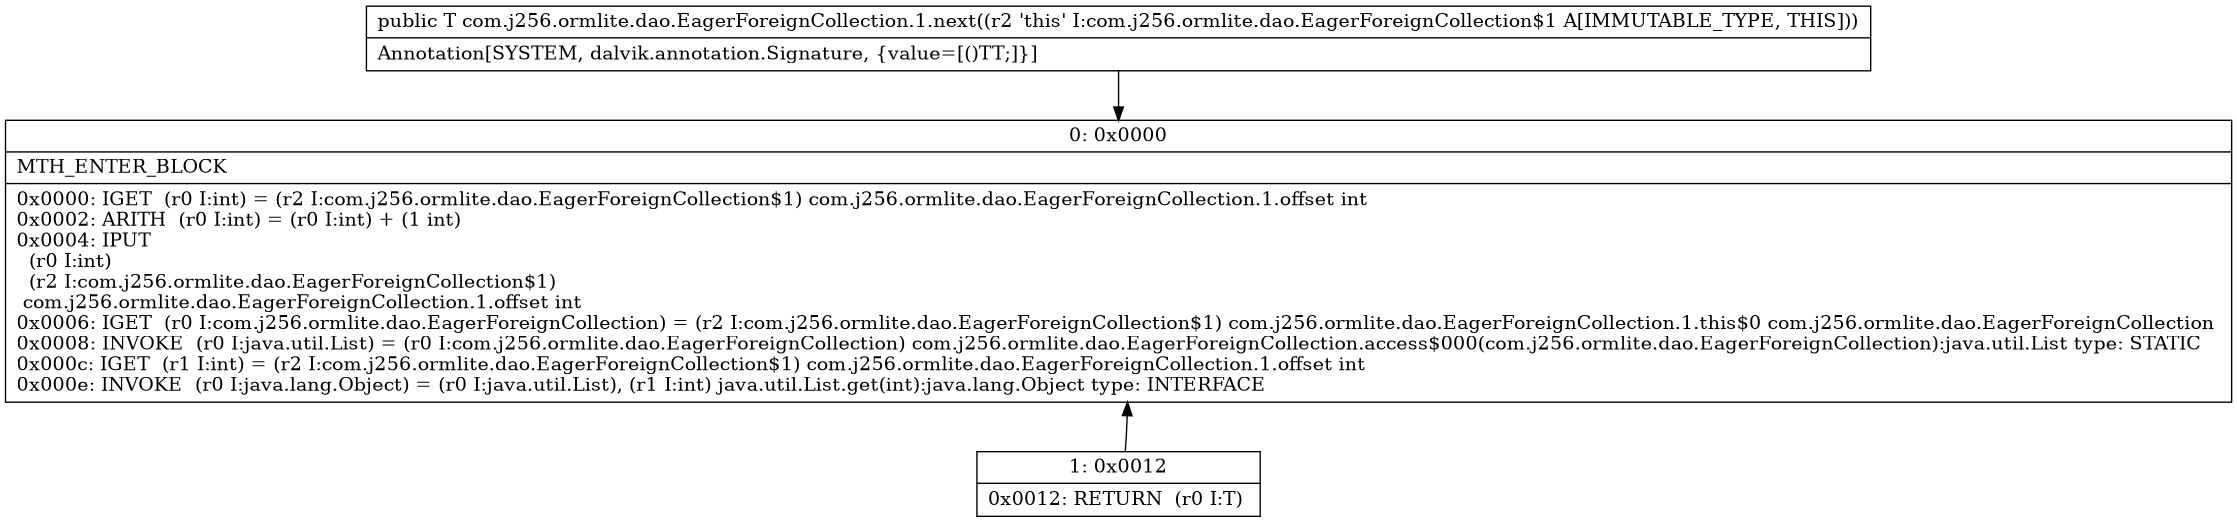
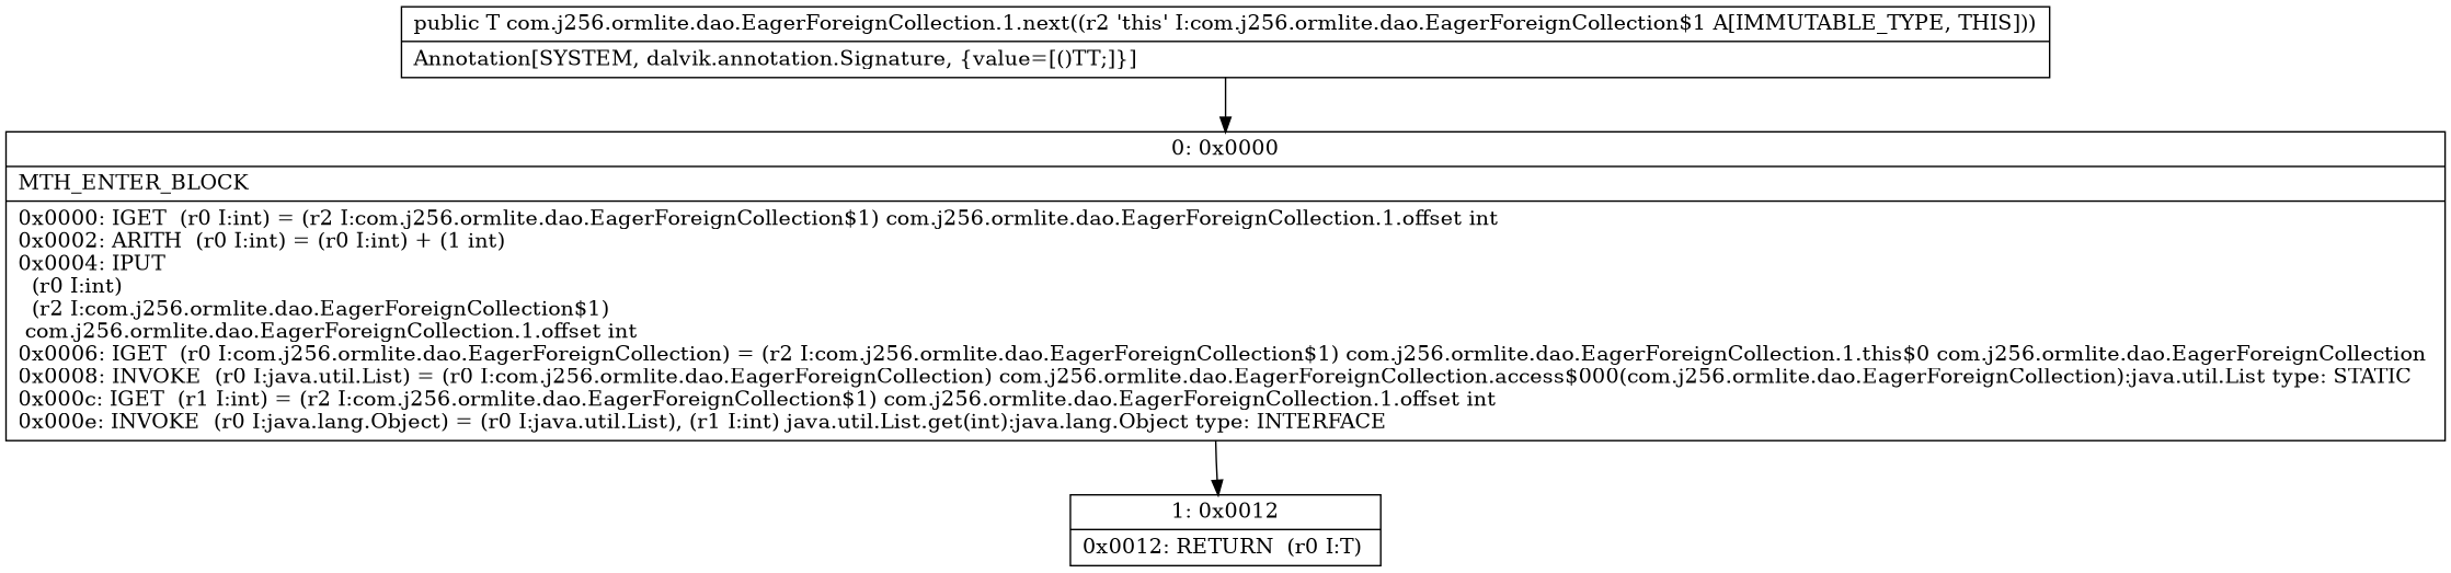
  digraph {
    node [shape=record]
    n1 [label="{0\:\ 0x0000|MTH_ENTER_BLOCK\l|0x0000: IGET  (r0 I:int) = (r2 I:com.j256.ormlite.dao.EagerForeignCollection$1) com.j256.ormlite.dao.EagerForeignCollection.1.offset int \l0x0002: ARITH  (r0 I:int) = (r0 I:int) + (1 int) \l0x0004: IPUT  \l  (r0 I:int)\l  (r2 I:com.j256.ormlite.dao.EagerForeignCollection$1)\l com.j256.ormlite.dao.EagerForeignCollection.1.offset int \l0x0006: IGET  (r0 I:com.j256.ormlite.dao.EagerForeignCollection) = (r2 I:com.j256.ormlite.dao.EagerForeignCollection$1) com.j256.ormlite.dao.EagerForeignCollection.1.this$0 com.j256.ormlite.dao.EagerForeignCollection \l0x0008: INVOKE  (r0 I:java.util.List) = (r0 I:com.j256.ormlite.dao.EagerForeignCollection) com.j256.ormlite.dao.EagerForeignCollection.access$000(com.j256.ormlite.dao.EagerForeignCollection):java.util.List type: STATIC \l0x000c: IGET  (r1 I:int) = (r2 I:com.j256.ormlite.dao.EagerForeignCollection$1) com.j256.ormlite.dao.EagerForeignCollection.1.offset int \l0x000e: INVOKE  (r0 I:java.lang.Object) = (r0 I:java.util.List), (r1 I:int) java.util.List.get(int):java.lang.Object type: INTERFACE \l}"]
    n2 [label="{1\:\ 0x0012|0x0012: RETURN  (r0 I:T) \l}"]
    n3 [label="{public T com.j256.ormlite.dao.EagerForeignCollection.1.next((r2 'this' I:com.j256.ormlite.dao.EagerForeignCollection$1 A[IMMUTABLE_TYPE, THIS]))  | Annotation[SYSTEM, dalvik.annotation.Signature, \{value=[()TT;]\}]\l}"]
-   n2 -> n1
+   n1 -> n2
    n3 -> n1
  }
